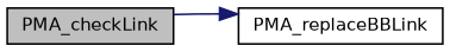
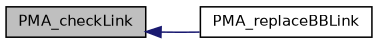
  digraph {
    rankdir=LR
    node [color=black fontname=Helvetica fontsize=10 shape=record style=filled]
    n1 [fillcolor=grey75 fontcolor=black height=0.2 label=PMA_checkLink width=0.4]
    n2 [fillcolor=white height=0.2 label=PMA_replaceBBLink width=0.4]
-   n2 -> n1 [color=midnightblue dir=back fontname=Helvetica fontsize=10 labelfontname=Helvetica labelfontsize=10 style=solid]
+   n1 -> n2 [color=midnightblue dir=back fontname=Helvetica fontsize=10 labelfontname=Helvetica labelfontsize=10 style=solid]
  }
